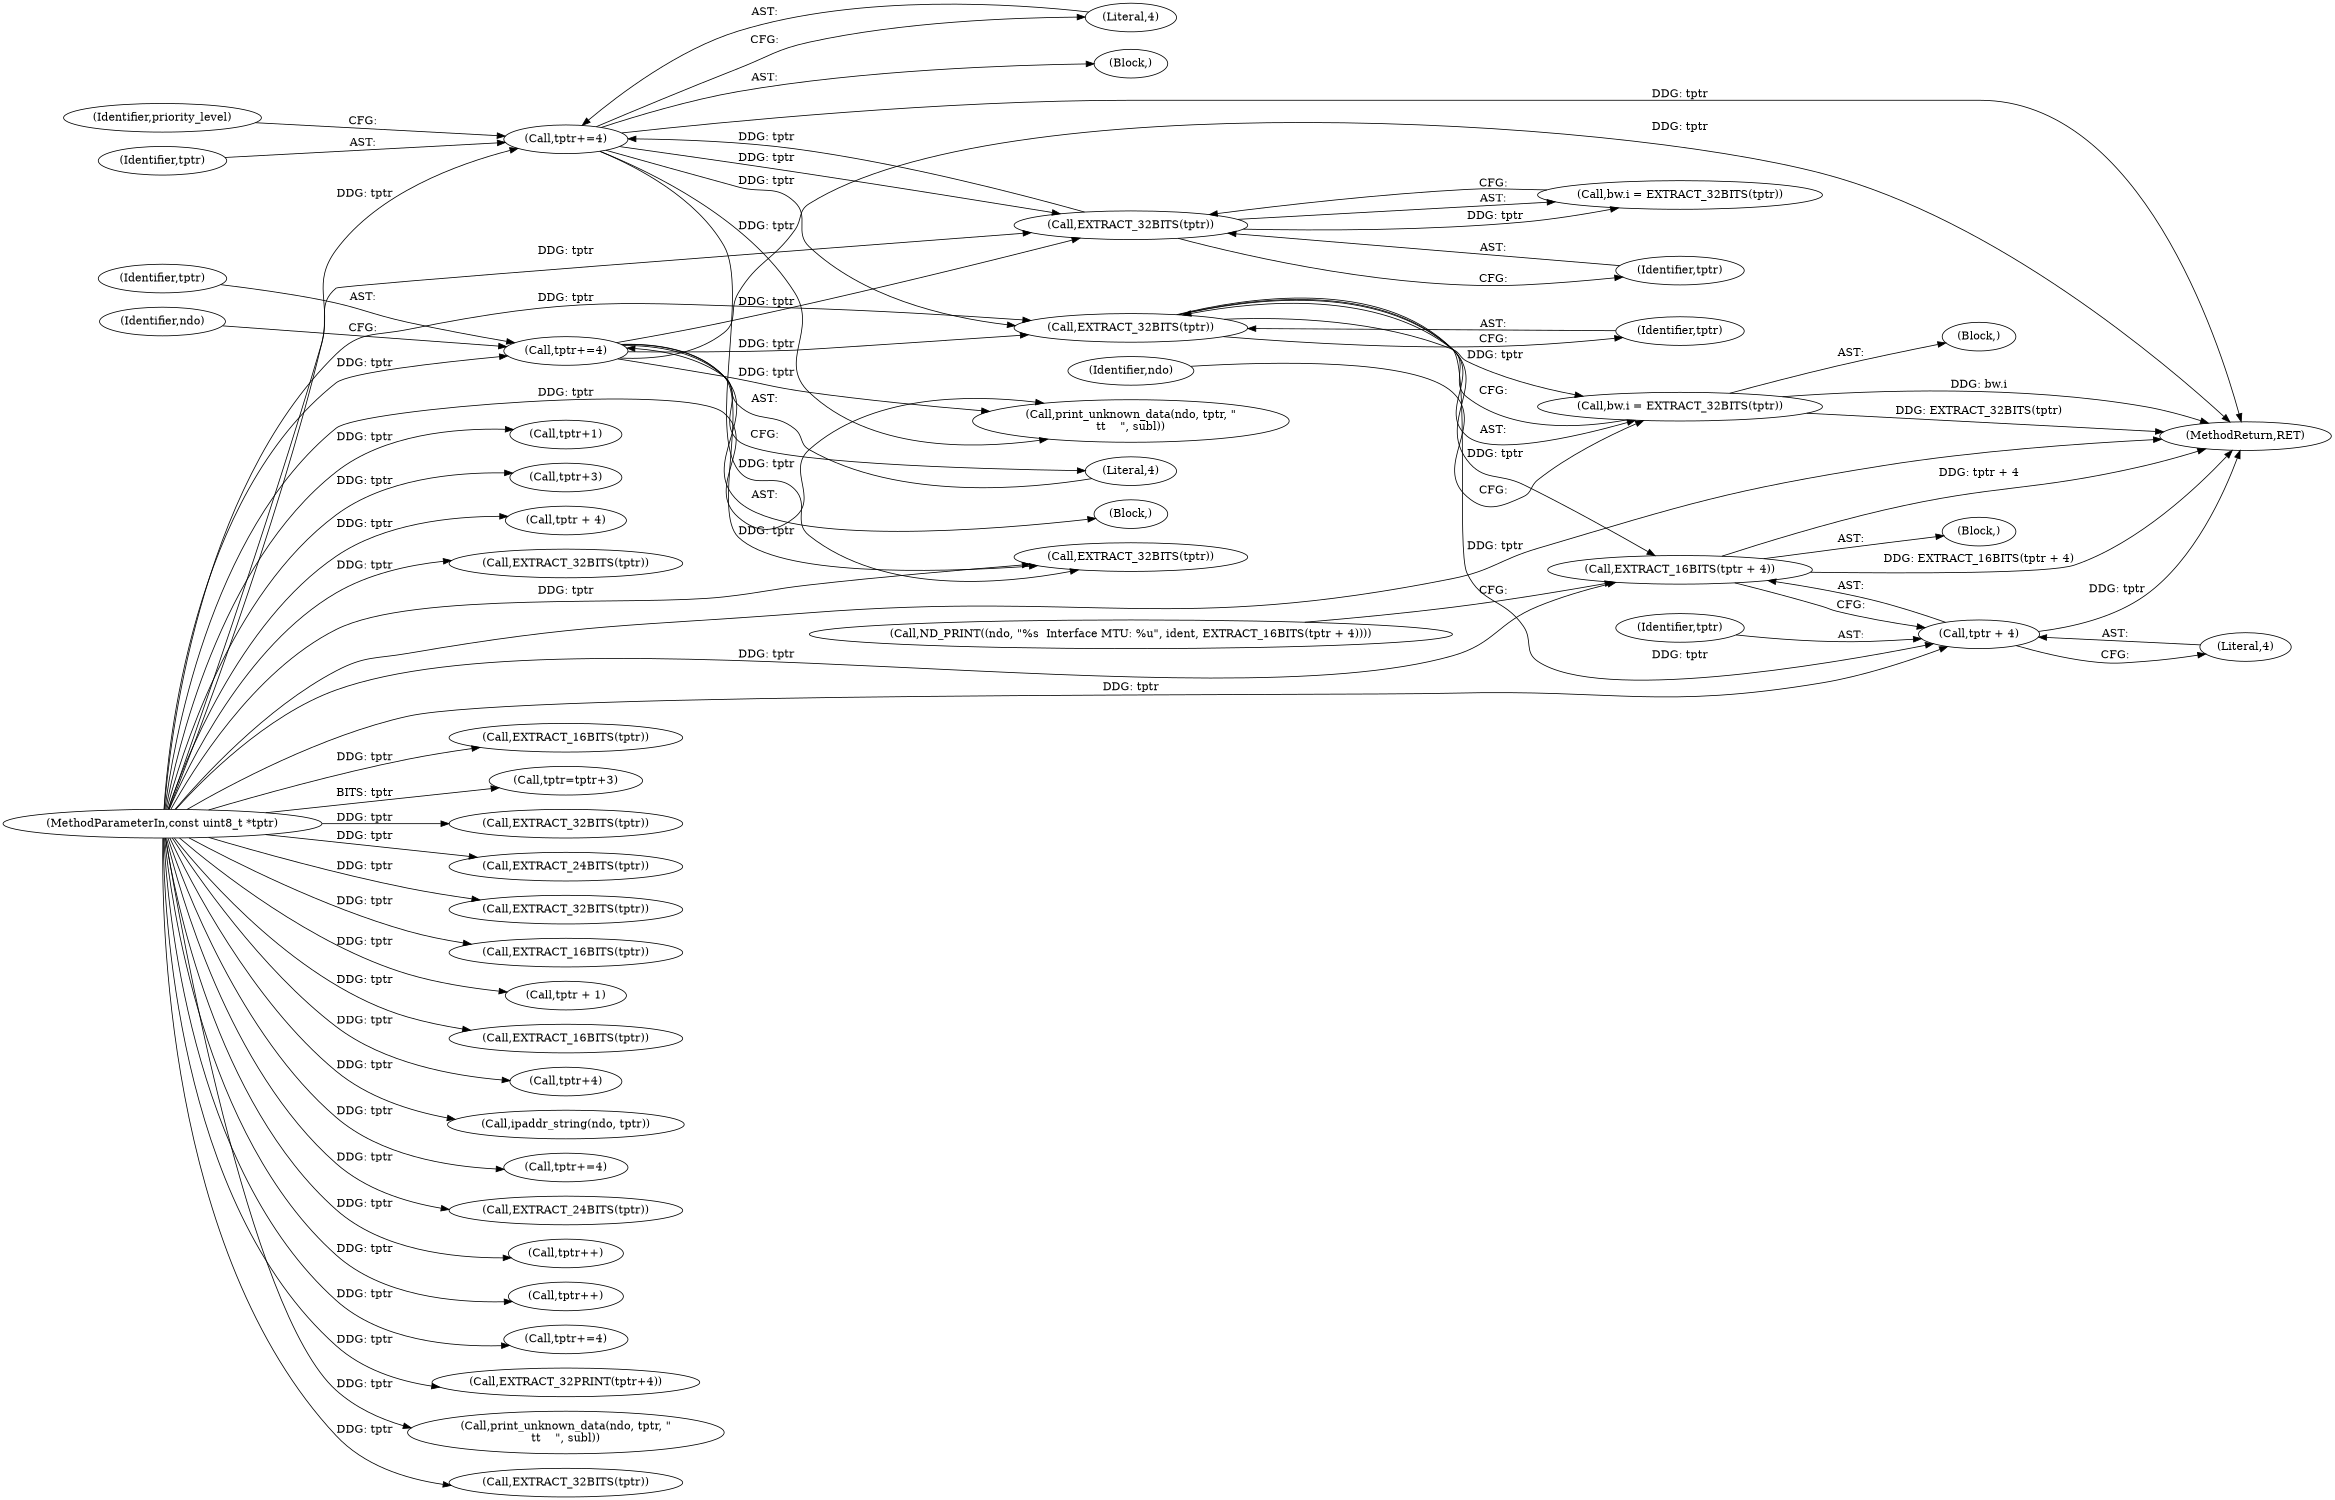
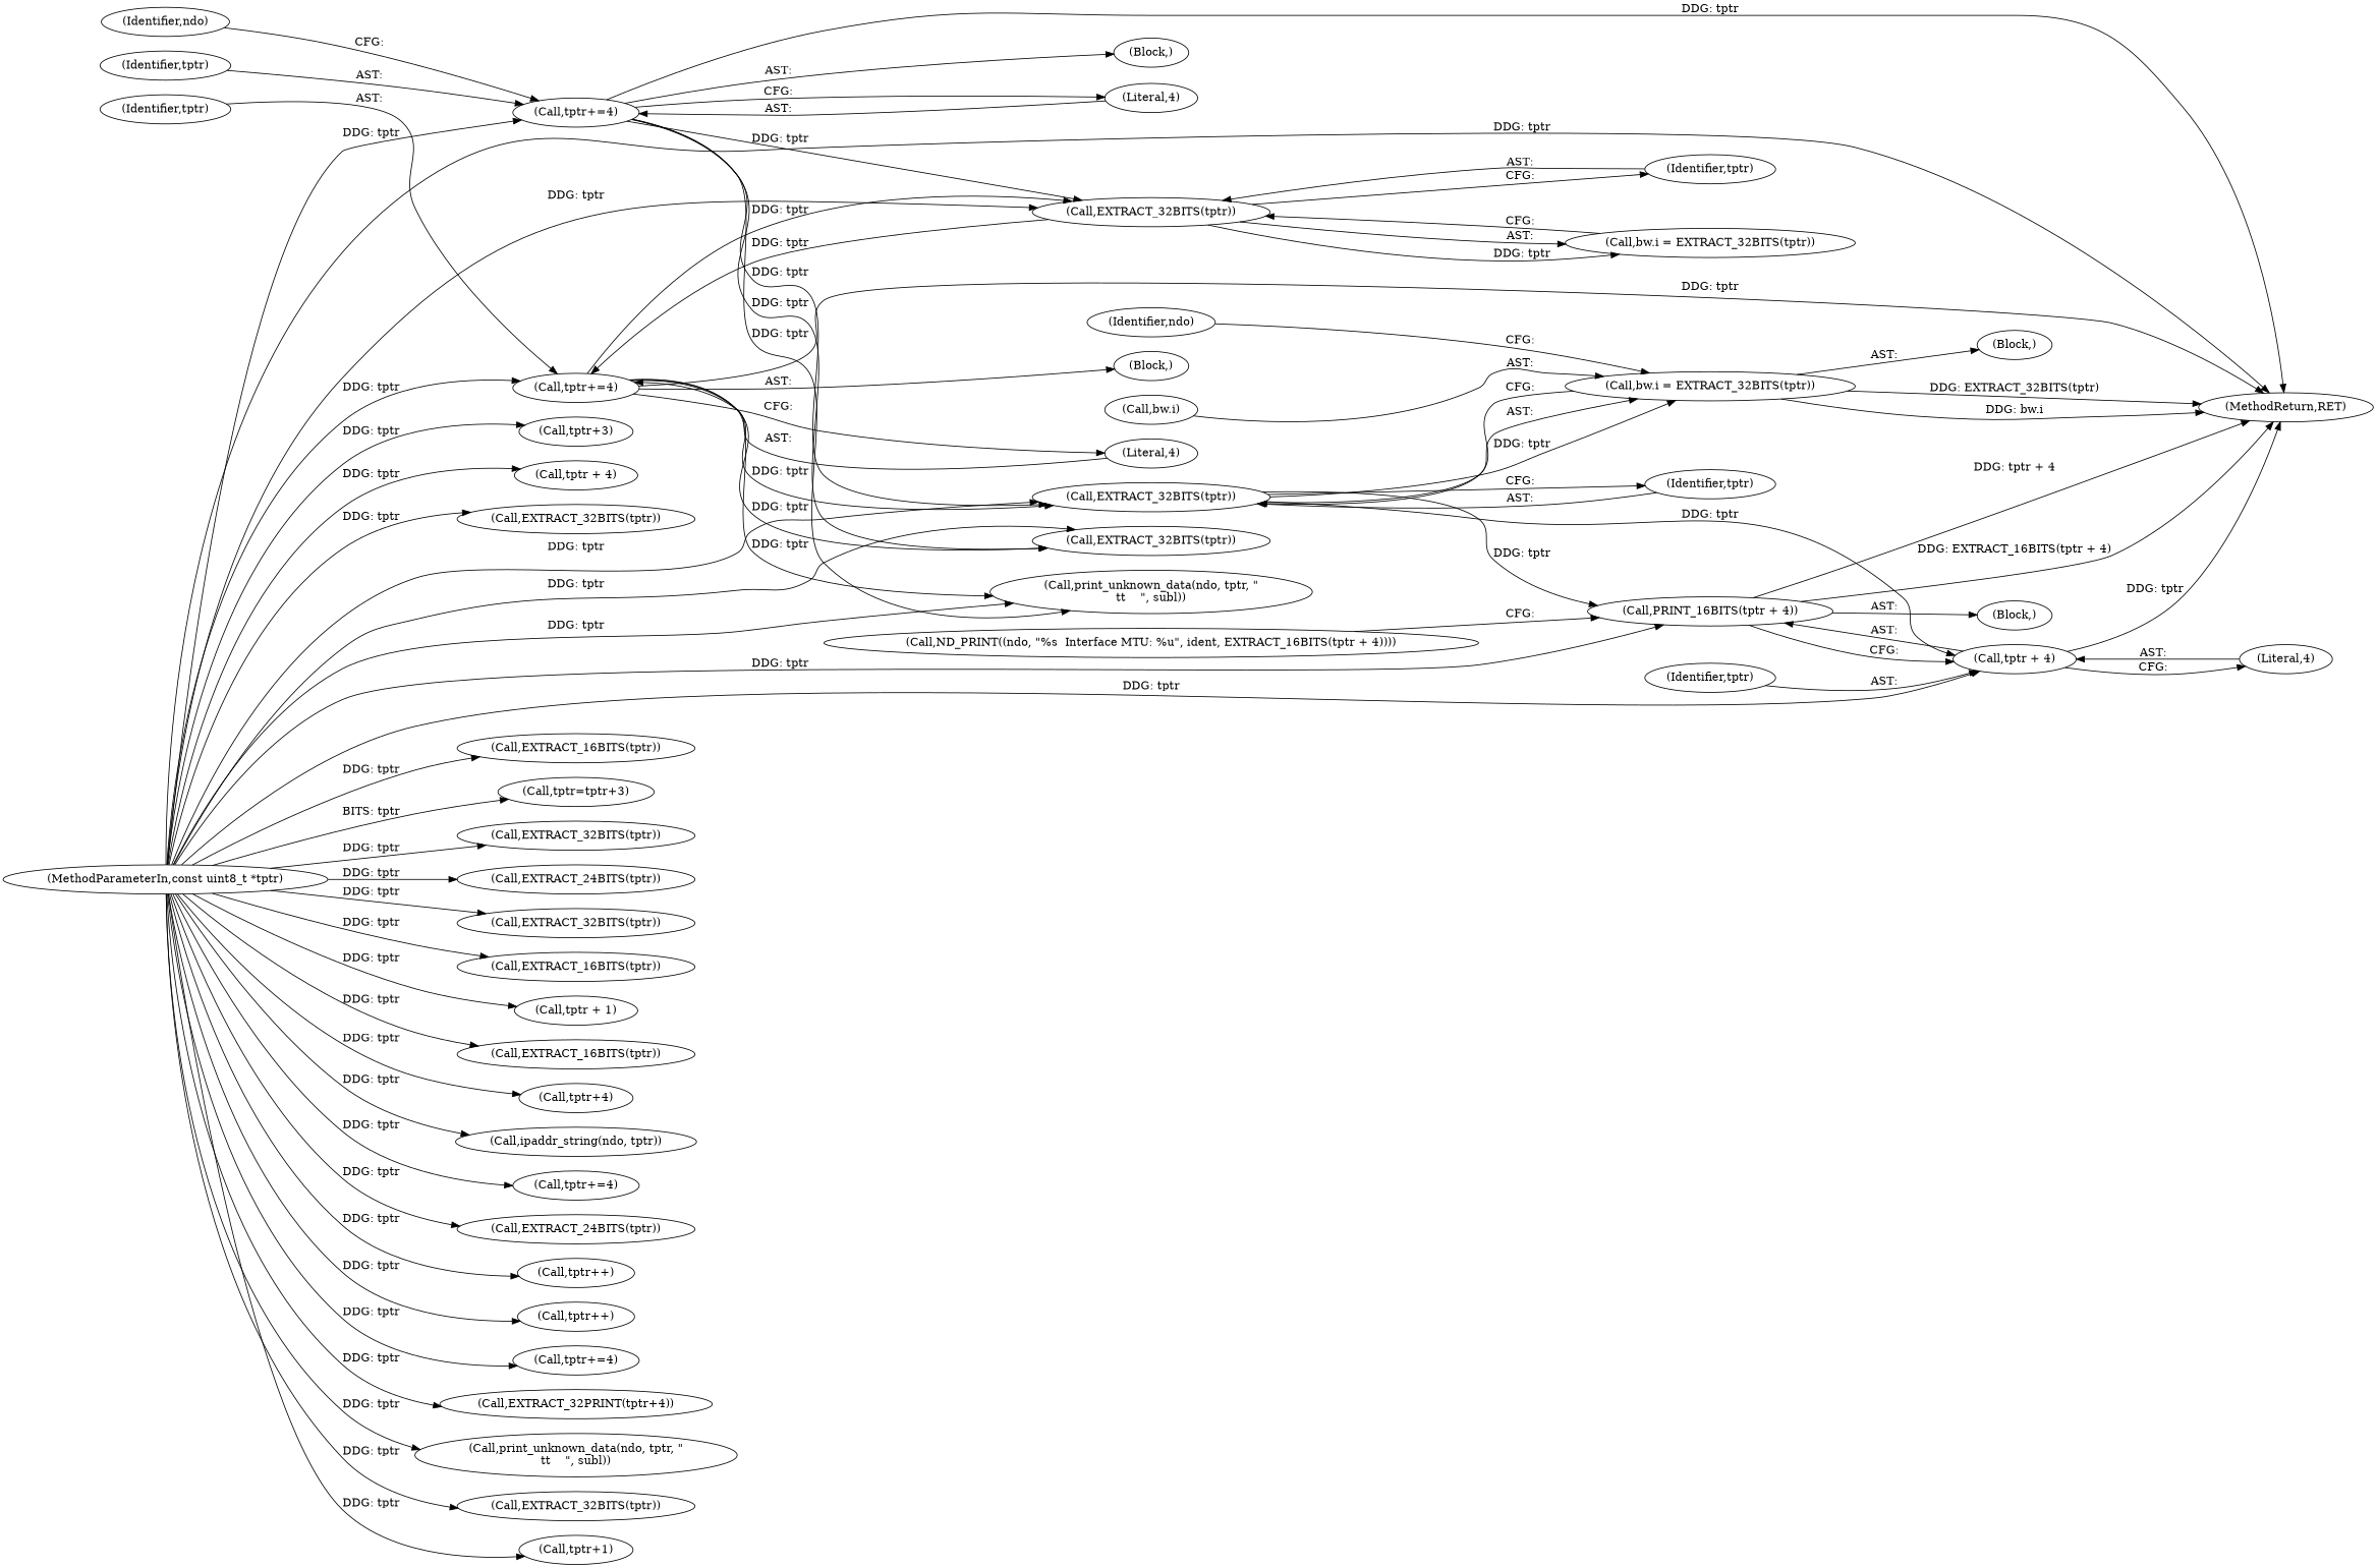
  digraph {
    rankdir=LR
    n1 [label="(Call,EXTRACT_32BITS(tptr))"]
    n2 [label="(Call,bw.i = EXTRACT_32BITS(tptr))"]
-   n3 [label="(Call,EXTRACT_16BITS(tptr + 4))"]
+   n3 [label="(Call,PRINT_16BITS(tptr + 4))"]
    n4 [label="(Call,tptr + 4)"]
    n5 [label="(Identifier,tptr)"]
    n6 [label="(MethodReturn,RET)"]
    n7 [label="(Block,)"]
    n8 [label="(Block,)"]
    n9 [label="(Literal,4)"]
    n10 [label="(Call,tptr+=4)"]
    n11 [label="(Call,EXTRACT_32BITS(tptr))"]
    n12 [label="(Literal,4)"]
    n13 [label="(Call,EXTRACT_32BITS(tptr))"]
    n14 [label="(Block,)"]
    n15 [label="(Call,print_unknown_data(ndo, tptr, \"\n\t\t    \", subl))"]
    n16 [label="(Identifier,tptr)"]
    n17 [label="(Call,bw.i = EXTRACT_32BITS(tptr))"]
    n18 [label="(Call,tptr+=4)"]
    n19 [label="(Block,)"]
    n20 [label="(Literal,4)"]
    n21 [label="(MethodParameterIn,const uint8_t *tptr)"]
    n22 [label="(Call,EXTRACT_16BITS(tptr))"]
    n23 [label="(Call,tptr=tptr+3)"]
    n24 [label="(Call,EXTRACT_32BITS(tptr))"]
    n25 [label="(Call,EXTRACT_24BITS(tptr))"]
    n26 [label="(Call,EXTRACT_32BITS(tptr))"]
    n27 [label="(Call,EXTRACT_16BITS(tptr))"]
    n28 [label="(Call,tptr + 1)"]
    n29 [label="(Call,EXTRACT_16BITS(tptr))"]
    n30 [label="(Call,tptr+4)"]
    n31 [label="(Call,ipaddr_string(ndo, tptr))"]
    n32 [label="(Call,tptr+=4)"]
    n33 [label="(Call,EXTRACT_24BITS(tptr))"]
    n34 [label="(Call,tptr++)"]
    n35 [label="(Call,tptr++)"]
    n36 [label="(Call,tptr+=4)"]
    n37 [label="(Call,EXTRACT_32PRINT(tptr+4))"]
    n38 [label="(Call,print_unknown_data(ndo, tptr, \"\n\t\t    \", subl))"]
    n39 [label="(Call,EXTRACT_32BITS(tptr))"]
    n40 [label="(Call,tptr+1)"]
    n41 [label="(Call,tptr+3)"]
    n42 [label="(Call,tptr + 4)"]
    n43 [label="(Call,EXTRACT_32BITS(tptr))"]
    n44 [label="(Identifier,ndo)"]
    n45 [label="(Identifier,tptr)"]
    n46 [label="(Call,ND_PRINT((ndo, \"%s  Interface MTU: %u\", ident, EXTRACT_16BITS(tptr + 4))))"]
    n47 [label="(Identifier,tptr)"]
-   n48 [label="(Identifier,priority_level)"]
    n49 [label="(Identifier,ndo)"]
+   n50 [label="(Call,bw.i)"]
    n51 [label="(Identifier,tptr)"]
    n1 -> n2 [label="AST: "]
    n1 -> n2 [label="DDG: tptr"]
    n1 -> n3 [label="DDG: tptr"]
    n1 -> n4 [label="DDG: tptr"]
    n1 -> n5 [label="CFG: "]
    n2 -> n1 [label="CFG: "]
    n2 -> n6 [label="DDG: bw.i"]
    n2 -> n6 [label="DDG: EXTRACT_32BITS(tptr)"]
    n2 -> n7 [label="AST: "]
    n3 -> n4 [label="CFG: "]
    n3 -> n6 [label="DDG: tptr + 4"]
    n3 -> n6 [label="DDG: EXTRACT_16BITS(tptr + 4)"]
    n3 -> n8 [label="AST: "]
    n4 -> n3 [label="AST: "]
    n4 -> n6 [label="DDG: tptr"]
    n4 -> n9 [label="CFG: "]
    n5 -> n1 [label="AST: "]
    n9 -> n4 [label="AST: "]
    n10 -> n1 [label="DDG: tptr"]
    n10 -> n6 [label="DDG: tptr"]
    n10 -> n11 [label="DDG: tptr"]
    n10 -> n12 [label="CFG: "]
    n10 -> n13 [label="DDG: tptr"]
    n10 -> n14 [label="AST: "]
    n10 -> n15 [label="DDG: tptr"]
    n11 -> n10 [label="DDG: tptr"]
    n11 -> n16 [label="CFG: "]
    n11 -> n17 [label="AST: "]
    n11 -> n17 [label="DDG: tptr"]
    n12 -> n10 [label="AST: "]
    n16 -> n11 [label="AST: "]
    n17 -> n11 [label="CFG: "]
    n18 -> n1 [label="DDG: tptr"]
    n18 -> n6 [label="DDG: tptr"]
    n18 -> n11 [label="DDG: tptr"]
    n18 -> n13 [label="DDG: tptr"]
    n18 -> n15 [label="DDG: tptr"]
    n18 -> n19 [label="AST: "]
    n18 -> n20 [label="CFG: "]
    n20 -> n18 [label="AST: "]
    n21 -> n1 [label="DDG: tptr"]
    n21 -> n3 [label="DDG: tptr"]
    n21 -> n4 [label="DDG: tptr"]
    n21 -> n6 [label="DDG: tptr"]
    n21 -> n10 [label="DDG: tptr"]
    n21 -> n11 [label="DDG: tptr"]
    n21 -> n13 [label="DDG: tptr"]
    n21 -> n15 [label="DDG: tptr"]
    n21 -> n18 [label="DDG: tptr"]
    n21 -> n22 [label="DDG: tptr"]
    n21 -> n23 [label="BITS: tptr"]
    n21 -> n24 [label="DDG: tptr"]
    n21 -> n25 [label="DDG: tptr"]
    n21 -> n26 [label="DDG: tptr"]
    n21 -> n27 [label="DDG: tptr"]
    n21 -> n28 [label="DDG: tptr"]
    n21 -> n29 [label="DDG: tptr"]
    n21 -> n30 [label="DDG: tptr"]
    n21 -> n31 [label="DDG: tptr"]
    n21 -> n32 [label="DDG: tptr"]
    n21 -> n33 [label="DDG: tptr"]
    n21 -> n34 [label="DDG: tptr"]
    n21 -> n35 [label="DDG: tptr"]
    n21 -> n36 [label="DDG: tptr"]
    n21 -> n37 [label="DDG: tptr"]
    n21 -> n38 [label="DDG: tptr"]
    n21 -> n39 [label="DDG: tptr"]
    n21 -> n40 [label="DDG: tptr"]
    n21 -> n41 [label="DDG: tptr"]
    n21 -> n42 [label="DDG: tptr"]
    n21 -> n43 [label="DDG: tptr"]
    n44 -> n18 [label="CFG: "]
    n45 -> n18 [label="AST: "]
    n46 -> n3 [label="CFG: "]
    n47 -> n4 [label="AST: "]
-   n48 -> n10 [label="CFG: "]
    n49 -> n2 [label="CFG: "]
+   n50 -> n2 [label="AST: "]
    n51 -> n10 [label="AST: "]
  }
